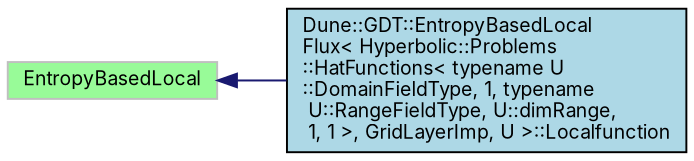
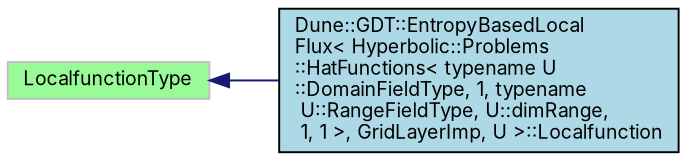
  digraph {
    rankdir=LR
    fontname=Inter
    node [fontname=Inter fontsize=10 shape=record style=filled]
    n1 [color=black fillcolor=lightblue fontcolor=black height=0.2 label="Dune::GDT::EntropyBasedLocal\lFlux\< Hyperbolic::Problems\l::HatFunctions\< typename U\l::DomainFieldType, 1, typename\l U::RangeFieldType, U::dimRange,\l 1, 1 \>, GridLayerImp, U \>::Localfunction" width=0.4]
-   n2 [color=grey75 fillcolor=palegreen height=0.2 label=EntropyBasedLocal width=0.4]
+   n2 [color=grey75 fillcolor=palegreen height=0.2 label=LocalfunctionType width=0.4]
    n2 -> n1 [color=midnightblue dir=back fontname=Inter fontsize=10 labelfontname=Helvetica labelfontsize=10 style=solid]
  }
